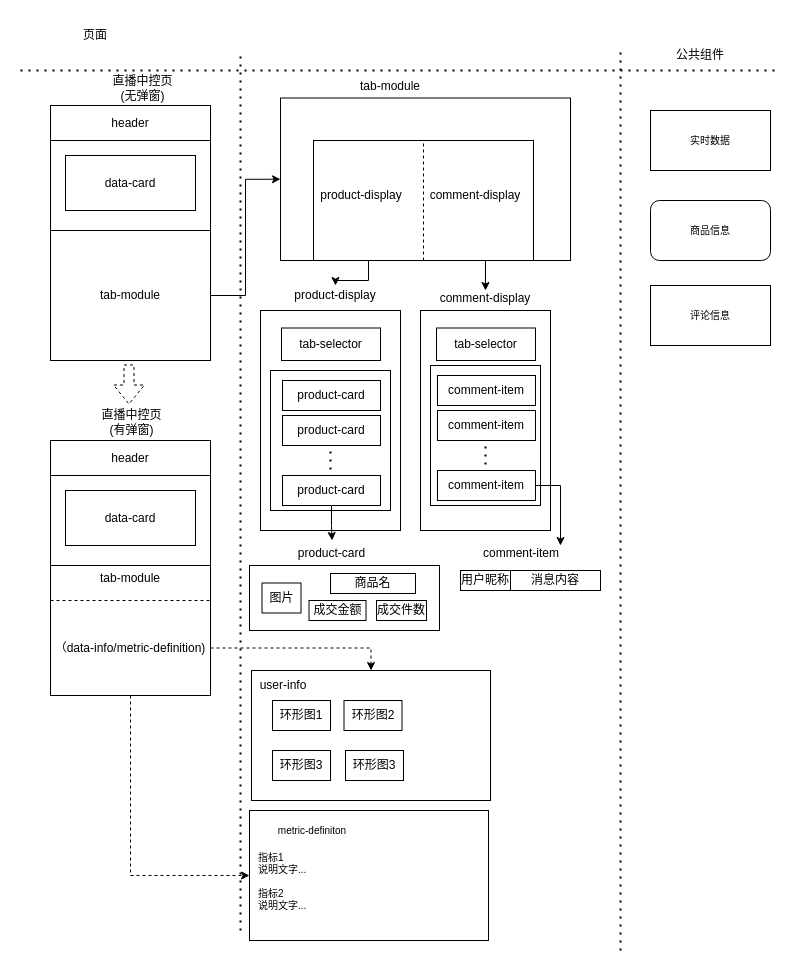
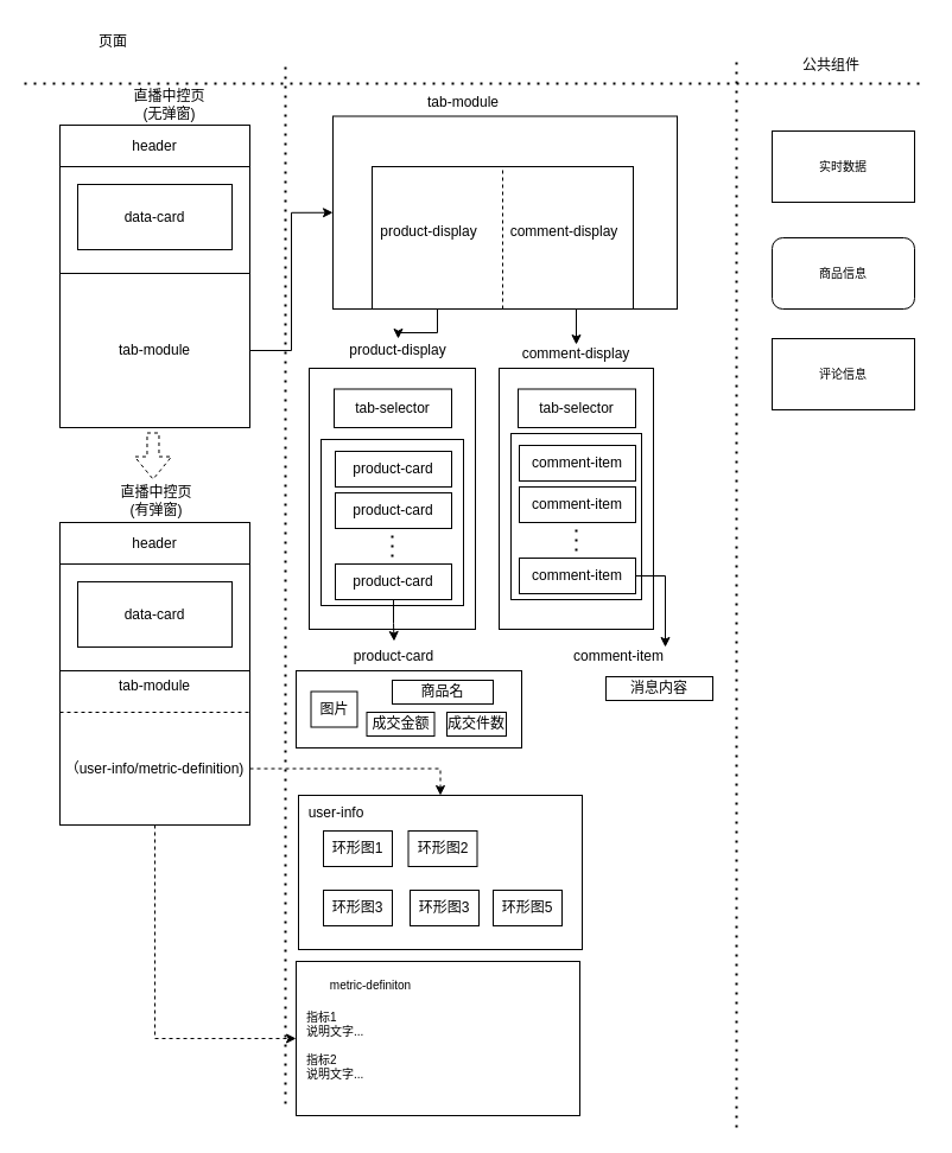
  <mxCell id="0" />
  <mxCell id="1" parent="0" />
  <mxCell id="2" value="" style="endArrow=none;dashed=1;html=1;dashPattern=1 3;strokeWidth=2;rounded=0;" parent="1" edge="1"><mxGeometry width="50" height="50" relative="1" as="geometry"><mxPoint x="20" y="70" as="sourcePoint" /><mxPoint x="780" y="70" as="targetPoint" /></mxGeometry></mxCell>
  <mxCell id="3" value="" style="rounded=0;whiteSpace=wrap;html=1;fillStyle=solid;fillColor=none;" parent="1" vertex="1"><mxGeometry x="50" y="105" width="160" height="255" as="geometry" /></mxCell>
  <mxCell id="4" value="header" style="rounded=0;whiteSpace=wrap;html=1;fillStyle=solid;fillColor=none;" parent="1" vertex="1"><mxGeometry x="50" y="105" width="160" height="35" as="geometry" /></mxCell>
  <mxCell id="5" value="data-card" style="rounded=0;whiteSpace=wrap;html=1;fillStyle=solid;fillColor=none;" parent="1" vertex="1"><mxGeometry x="65" y="155" width="130" height="55" as="geometry" /></mxCell>
  <mxCell id="6" style="edgeStyle=orthogonalEdgeStyle;rounded=0;orthogonalLoop=1;jettySize=auto;html=1;exitX=1;exitY=0.5;exitDx=0;exitDy=0;entryX=0;entryY=0.5;entryDx=0;entryDy=0;" parent="1" source="7" target="11" edge="1"><mxGeometry relative="1" as="geometry" /></mxCell>
  <mxCell id="7" value="tab-module" style="rounded=0;whiteSpace=wrap;html=1;fillStyle=solid;fillColor=none;" parent="1" vertex="1"><mxGeometry x="50" y="230" width="160" height="130" as="geometry" /></mxCell>
  <mxCell id="8" value="" style="endArrow=none;dashed=1;html=1;dashPattern=1 3;strokeWidth=2;rounded=0;" parent="1" edge="1"><mxGeometry width="50" height="50" relative="1" as="geometry"><mxPoint x="240" y="930" as="sourcePoint" /><mxPoint x="240" y="50" as="targetPoint" /></mxGeometry></mxCell>
  <mxCell id="9" value="页面" style="text;html=1;strokeColor=none;fillColor=none;align=center;verticalAlign=middle;whiteSpace=wrap;rounded=0;fillStyle=solid;" parent="1" vertex="1"><mxGeometry x="65" y="20" width="60" height="30" as="geometry" /></mxCell>
  <mxCell id="10" value="" style="endArrow=none;dashed=1;html=1;dashPattern=1 3;strokeWidth=2;rounded=0;" parent="1" edge="1"><mxGeometry width="50" height="50" relative="1" as="geometry"><mxPoint x="620" y="950" as="sourcePoint" /><mxPoint x="620" y="50" as="targetPoint" /></mxGeometry></mxCell>
  <mxCell id="11" value="" style="rounded=0;whiteSpace=wrap;html=1;fillStyle=solid;fillColor=none;" parent="1" vertex="1"><mxGeometry x="280" y="97.5" width="290" height="162.5" as="geometry" /></mxCell>
  <mxCell id="12" value="tab-module" style="text;html=1;strokeColor=none;fillColor=none;align=center;verticalAlign=middle;whiteSpace=wrap;rounded=0;fillStyle=solid;" parent="1" vertex="1"><mxGeometry x="355" y="75" width="70" height="22.5" as="geometry" /></mxCell>
  <mxCell id="13" style="edgeStyle=orthogonalEdgeStyle;rounded=0;orthogonalLoop=1;jettySize=auto;html=1;exitX=0.25;exitY=1;exitDx=0;exitDy=0;entryX=0.5;entryY=0;entryDx=0;entryDy=0;" parent="1" source="15" target="20" edge="1"><mxGeometry relative="1" as="geometry"><Array as="points"><mxPoint x="368" y="280" /><mxPoint x="335" y="280" /></Array></mxGeometry></mxCell>
  <mxCell id="14" style="edgeStyle=orthogonalEdgeStyle;rounded=0;orthogonalLoop=1;jettySize=auto;html=1;exitX=0.75;exitY=1;exitDx=0;exitDy=0;entryX=0.5;entryY=0;entryDx=0;entryDy=0;" parent="1" source="15" target="29" edge="1"><mxGeometry relative="1" as="geometry" /></mxCell>
  <mxCell id="15" value="" style="rounded=0;whiteSpace=wrap;html=1;fillStyle=solid;fillColor=none;" parent="1" vertex="1"><mxGeometry x="313" y="140" width="220" height="120" as="geometry" /></mxCell>
  <mxCell id="16" value="" style="endArrow=none;dashed=1;html=1;rounded=0;exitX=0.5;exitY=1;exitDx=0;exitDy=0;entryX=0.5;entryY=0;entryDx=0;entryDy=0;" parent="1" source="15" target="15" edge="1"><mxGeometry width="50" height="50" relative="1" as="geometry"><mxPoint x="350" y="190" as="sourcePoint" /><mxPoint x="400" y="170" as="targetPoint" /></mxGeometry></mxCell>
  <mxCell id="17" value="product-display" style="text;html=1;strokeColor=none;fillColor=none;align=center;verticalAlign=middle;whiteSpace=wrap;rounded=0;fillStyle=solid;" parent="1" vertex="1"><mxGeometry x="319" y="180" width="84" height="30" as="geometry" /></mxCell>
  <mxCell id="18" value="comment-display" style="text;html=1;strokeColor=none;fillColor=none;align=center;verticalAlign=middle;whiteSpace=wrap;rounded=0;fillStyle=solid;" parent="1" vertex="1"><mxGeometry x="425" y="182.5" width="100" height="25" as="geometry" /></mxCell>
  <mxCell id="19" value="" style="rounded=0;whiteSpace=wrap;html=1;fillStyle=solid;fillColor=none;" parent="1" vertex="1"><mxGeometry x="260" y="310" width="140" height="220" as="geometry" /></mxCell>
  <mxCell id="20" value="product-display" style="text;html=1;strokeColor=none;fillColor=none;align=center;verticalAlign=middle;whiteSpace=wrap;rounded=0;fillStyle=solid;" parent="1" vertex="1"><mxGeometry x="292" y="285" width="86" height="20" as="geometry" /></mxCell>
  <mxCell id="21" value="tab-selector" style="rounded=0;whiteSpace=wrap;html=1;fillStyle=solid;fillColor=none;" parent="1" vertex="1"><mxGeometry x="281" y="327.5" width="99" height="32.5" as="geometry" /></mxCell>
  <mxCell id="22" value="" style="rounded=0;whiteSpace=wrap;html=1;fillStyle=solid;fillColor=none;" parent="1" vertex="1"><mxGeometry x="270" y="370" width="120" height="140" as="geometry" /></mxCell>
  <mxCell id="23" value="product-card" style="rounded=0;whiteSpace=wrap;html=1;fillStyle=solid;fillColor=none;" parent="1" vertex="1"><mxGeometry x="282" y="380" width="98" height="30" as="geometry" /></mxCell>
  <mxCell id="24" value="product-card" style="rounded=0;whiteSpace=wrap;html=1;fillStyle=solid;fillColor=none;" parent="1" vertex="1"><mxGeometry x="282" y="415" width="98" height="30" as="geometry" /></mxCell>
  <mxCell id="25" value="" style="endArrow=none;dashed=1;html=1;dashPattern=1 3;strokeWidth=2;rounded=0;" parent="1" edge="1"><mxGeometry width="50" height="50" relative="1" as="geometry"><mxPoint x="330" y="469" as="sourcePoint" /><mxPoint x="330" y="449" as="targetPoint" /></mxGeometry></mxCell>
  <mxCell id="26" style="edgeStyle=orthogonalEdgeStyle;rounded=0;orthogonalLoop=1;jettySize=auto;html=1;exitX=0.5;exitY=1;exitDx=0;exitDy=0;" parent="1" source="27" target="38" edge="1"><mxGeometry relative="1" as="geometry" /></mxCell>
  <mxCell id="27" value="product-card" style="rounded=0;whiteSpace=wrap;html=1;fillStyle=solid;fillColor=none;" parent="1" vertex="1"><mxGeometry x="282" y="475" width="98" height="30" as="geometry" /></mxCell>
  <mxCell id="28" value="" style="rounded=0;whiteSpace=wrap;html=1;fillStyle=solid;fillColor=none;" parent="1" vertex="1"><mxGeometry x="420" y="310" width="130" height="220" as="geometry" /></mxCell>
  <mxCell id="29" value="comment-display" style="text;html=1;strokeColor=none;fillColor=none;align=center;verticalAlign=middle;whiteSpace=wrap;rounded=0;fillStyle=solid;" parent="1" vertex="1"><mxGeometry x="436" y="290" width="98" height="15" as="geometry" /></mxCell>
  <mxCell id="30" value="tab-selector" style="rounded=0;whiteSpace=wrap;html=1;fillStyle=solid;fillColor=none;" parent="1" vertex="1"><mxGeometry x="436" y="327.5" width="99" height="32.5" as="geometry" /></mxCell>
  <mxCell id="31" value="" style="rounded=0;whiteSpace=wrap;html=1;fillStyle=solid;fillColor=none;" parent="1" vertex="1"><mxGeometry x="430" y="365" width="110" height="140" as="geometry" /></mxCell>
  <mxCell id="32" value="comment-item" style="rounded=0;whiteSpace=wrap;html=1;fillStyle=solid;fillColor=none;" parent="1" vertex="1"><mxGeometry x="437" y="375" width="98" height="30" as="geometry" /></mxCell>
  <mxCell id="33" value="comment-item" style="rounded=0;whiteSpace=wrap;html=1;fillStyle=solid;fillColor=none;" parent="1" vertex="1"><mxGeometry x="437" y="410" width="98" height="30" as="geometry" /></mxCell>
  <mxCell id="34" value="" style="endArrow=none;dashed=1;html=1;dashPattern=1 3;strokeWidth=2;rounded=0;" parent="1" edge="1"><mxGeometry width="50" height="50" relative="1" as="geometry"><mxPoint x="485" y="464" as="sourcePoint" /><mxPoint x="485" y="444" as="targetPoint" /></mxGeometry></mxCell>
  <mxCell id="35" style="edgeStyle=orthogonalEdgeStyle;rounded=0;orthogonalLoop=1;jettySize=auto;html=1;exitX=1;exitY=0.5;exitDx=0;exitDy=0;entryX=0.898;entryY=0;entryDx=0;entryDy=0;entryPerimeter=0;fontSize=10;endArrow=classic;endFill=1;strokeWidth=1;" edge="1" parent="1" source="36" target="43"><mxGeometry relative="1" as="geometry" /></mxCell>
  <mxCell id="36" value="comment-item" style="rounded=0;whiteSpace=wrap;html=1;fillStyle=solid;fillColor=none;" parent="1" vertex="1"><mxGeometry x="437" y="470" width="98" height="30" as="geometry" /></mxCell>
  <mxCell id="37" value="" style="rounded=0;whiteSpace=wrap;html=1;fillStyle=solid;fillColor=none;" parent="1" vertex="1"><mxGeometry x="249" y="565" width="190" height="65" as="geometry" /></mxCell>
  <mxCell id="38" value="product-card" style="text;html=1;strokeColor=none;fillColor=none;align=center;verticalAlign=middle;whiteSpace=wrap;rounded=0;fillStyle=solid;" parent="1" vertex="1"><mxGeometry x="292" y="540" width="79" height="25" as="geometry" /></mxCell>
  <mxCell id="39" value="图片" style="rounded=0;whiteSpace=wrap;html=1;fillStyle=solid;fillColor=none;" parent="1" vertex="1"><mxGeometry x="261.5" y="582.5" width="39" height="30" as="geometry" /></mxCell>
  <mxCell id="40" value="商品名" style="rounded=0;whiteSpace=wrap;html=1;fillStyle=solid;fillColor=none;" parent="1" vertex="1"><mxGeometry x="330" y="573" width="85" height="20" as="geometry" /></mxCell>
  <mxCell id="41" value="成交金额" style="rounded=0;whiteSpace=wrap;html=1;fillStyle=solid;fillColor=none;" parent="1" vertex="1"><mxGeometry x="308.5" y="600" width="57" height="20" as="geometry" /></mxCell>
  <mxCell id="42" value="成交件数" style="rounded=0;whiteSpace=wrap;html=1;fillStyle=solid;fillColor=none;" parent="1" vertex="1"><mxGeometry x="376" y="600" width="50" height="20" as="geometry" /></mxCell>
  <mxCell id="43" value="comment-item" style="text;html=1;strokeColor=none;fillColor=none;align=center;verticalAlign=middle;whiteSpace=wrap;rounded=0;fillStyle=solid;" parent="1" vertex="1"><mxGeometry x="472" y="545" width="98" height="15" as="geometry" /></mxCell>
  <mxCell id="44" value="消息内容" style="rounded=0;whiteSpace=wrap;html=1;fillStyle=solid;fillColor=none;" parent="1" vertex="1"><mxGeometry x="510" y="570" width="90" height="20" as="geometry" /></mxCell>
- <mxCell id="45" value="用户昵称" style="rounded=0;whiteSpace=wrap;html=1;fillStyle=solid;fillColor=none;" parent="1" vertex="1"><mxGeometry x="460" y="570" width="50" height="20" as="geometry" /></mxCell>
  <mxCell id="46" value="公共组件" style="text;html=1;strokeColor=none;fillColor=none;align=center;verticalAlign=middle;whiteSpace=wrap;rounded=0;fillStyle=solid;" parent="1" vertex="1"><mxGeometry x="670" y="40" width="60" height="30" as="geometry" /></mxCell>
  <mxCell id="47" value="" style="shape=flexArrow;endArrow=classic;html=1;rounded=0;dashed=1;" parent="1" edge="1"><mxGeometry width="50" height="50" relative="1" as="geometry"><mxPoint x="128.47" y="364" as="sourcePoint" /><mxPoint x="128.47" y="404" as="targetPoint" /></mxGeometry></mxCell>
  <mxCell id="48" value="" style="rounded=0;whiteSpace=wrap;html=1;fillStyle=solid;fillColor=none;" parent="1" vertex="1"><mxGeometry x="50" y="440" width="160" height="255" as="geometry" /></mxCell>
  <mxCell id="49" value="header" style="rounded=0;whiteSpace=wrap;html=1;fillStyle=solid;fillColor=none;" parent="1" vertex="1"><mxGeometry x="50" y="440" width="160" height="35" as="geometry" /></mxCell>
  <mxCell id="50" value="data-card" style="rounded=0;whiteSpace=wrap;html=1;fillStyle=solid;fillColor=none;" parent="1" vertex="1"><mxGeometry x="65" y="490" width="130" height="55" as="geometry" /></mxCell>
  <mxCell id="51" value="" style="rounded=0;whiteSpace=wrap;html=1;fillStyle=solid;fillColor=none;" parent="1" vertex="1"><mxGeometry x="50" y="565" width="160" height="130" as="geometry" /></mxCell>
  <mxCell id="52" value="tab-module" style="text;html=1;strokeColor=none;fillColor=none;align=center;verticalAlign=middle;whiteSpace=wrap;rounded=0;fillStyle=solid;" parent="1" vertex="1"><mxGeometry x="95" y="565" width="70" height="25" as="geometry" /></mxCell>
  <mxCell id="53" style="edgeStyle=orthogonalEdgeStyle;rounded=0;orthogonalLoop=1;jettySize=auto;html=1;entryX=0.5;entryY=0;entryDx=0;entryDy=0;dashed=1;" parent="1" source="55" target="58" edge="1"><mxGeometry relative="1" as="geometry" /></mxCell>
  <mxCell id="54" style="edgeStyle=orthogonalEdgeStyle;rounded=0;orthogonalLoop=1;jettySize=auto;html=1;exitX=0.5;exitY=1;exitDx=0;exitDy=0;entryX=0;entryY=0.5;entryDx=0;entryDy=0;fontSize=10;endArrow=classic;endFill=1;strokeWidth=1;dashed=1;" edge="1" parent="1" source="55" target="65"><mxGeometry relative="1" as="geometry" /></mxCell>
- <mxCell id="55" value="（data-info/metric-definition)" style="rounded=0;whiteSpace=wrap;html=1;fillStyle=solid;fillColor=none;dashed=1;" parent="1" vertex="1"><mxGeometry x="50" y="600" width="160" height="95" as="geometry" /></mxCell>
+ <mxCell id="55" value="（user-info/metric-definition)" style="rounded=0;whiteSpace=wrap;html=1;fillStyle=solid;fillColor=none;dashed=1;" parent="1" vertex="1"><mxGeometry x="50" y="600" width="160" height="95" as="geometry" /></mxCell>
  <mxCell id="56" value="直播中控页&lt;br&gt;(无弹窗)" style="text;html=1;strokeColor=none;fillColor=none;align=center;verticalAlign=middle;whiteSpace=wrap;rounded=0;dashed=1;fillStyle=solid;" parent="1" vertex="1"><mxGeometry x="95" y="75" width="95" height="25" as="geometry" /></mxCell>
  <mxCell id="57" value="直播中控页&lt;br&gt;(有弹窗)" style="text;html=1;strokeColor=none;fillColor=none;align=center;verticalAlign=middle;whiteSpace=wrap;rounded=0;dashed=1;fillStyle=solid;" parent="1" vertex="1"><mxGeometry x="83.5" y="409" width="95" height="25" as="geometry" /></mxCell>
  <mxCell id="58" value="" style="rounded=0;whiteSpace=wrap;html=1;fillStyle=solid;fillColor=none;" parent="1" vertex="1"><mxGeometry x="251" y="670" width="239" height="130" as="geometry" /></mxCell>
  <mxCell id="59" value="user-info" style="text;html=1;strokeColor=none;fillColor=none;align=center;verticalAlign=middle;whiteSpace=wrap;rounded=0;fillStyle=solid;" parent="1" vertex="1"><mxGeometry x="253" y="670" width="60" height="30" as="geometry" /></mxCell>
  <mxCell id="60" value="环形图1" style="rounded=0;whiteSpace=wrap;html=1;fillStyle=solid;fillColor=none;" parent="1" vertex="1"><mxGeometry x="272" y="700" width="58" height="30" as="geometry" /></mxCell>
  <mxCell id="61" value="环形图2" style="rounded=0;whiteSpace=wrap;html=1;fillStyle=solid;fillColor=none;" parent="1" vertex="1"><mxGeometry x="343.5" y="700" width="58" height="30" as="geometry" /></mxCell>
  <mxCell id="62" value="环形图3" style="rounded=0;whiteSpace=wrap;html=1;fillStyle=solid;fillColor=none;" parent="1" vertex="1"><mxGeometry x="272" y="750" width="58" height="30" as="geometry" /></mxCell>
  <mxCell id="63" value="环形图3" style="rounded=0;whiteSpace=wrap;html=1;fillStyle=solid;fillColor=none;" parent="1" vertex="1"><mxGeometry x="345" y="750" width="58" height="30" as="geometry" /></mxCell>
+ <mxCell id="64" value="环形图5" style="rounded=0;whiteSpace=wrap;html=1;fillStyle=solid;fillColor=none;" parent="1" vertex="1"><mxGeometry x="415" y="750" width="58" height="30" as="geometry" /></mxCell>
  <mxCell id="65" value="" style="rounded=0;whiteSpace=wrap;html=1;fillStyle=solid;fillColor=none;" vertex="1" parent="1"><mxGeometry x="249" y="810" width="239" height="130" as="geometry" /></mxCell>
  <mxCell id="66" value="metric-definiton" style="text;html=1;strokeColor=none;fillColor=none;align=center;verticalAlign=middle;whiteSpace=wrap;rounded=0;dashed=1;fontSize=10;" vertex="1" parent="1"><mxGeometry x="268" y="820" width="88" height="20" as="geometry" /></mxCell>
  <mxCell id="67" value="&lt;br&gt;指标1&lt;br&gt;说明文字...&lt;br&gt;&lt;br&gt;指标2&lt;br&gt;说明文字..." style="text;html=1;strokeColor=none;fillColor=none;spacing=5;spacingTop=-20;whiteSpace=wrap;overflow=hidden;rounded=0;dashed=1;fontSize=10;" vertex="1" parent="1"><mxGeometry x="253" y="850" width="187" height="90" as="geometry" /></mxCell>
  <mxCell id="68" value="实时数据" style="rounded=0;whiteSpace=wrap;html=1;fontSize=10;strokeWidth=1;fillColor=none;" vertex="1" parent="1"><mxGeometry x="650" y="110" width="120" height="60" as="geometry" /></mxCell>
  <mxCell id="69" value="商品信息" style="whiteSpace=wrap;html=1;fontSize=10;strokeWidth=1;fillColor=none;rounded=1;" vertex="1" parent="1"><mxGeometry x="650" y="200" width="120" height="60" as="geometry" /></mxCell>
  <mxCell id="70" value="评论信息" style="rounded=0;whiteSpace=wrap;html=1;fontSize=10;strokeWidth=1;fillColor=none;" vertex="1" parent="1"><mxGeometry x="650" y="285" width="120" height="60" as="geometry" /></mxCell>
